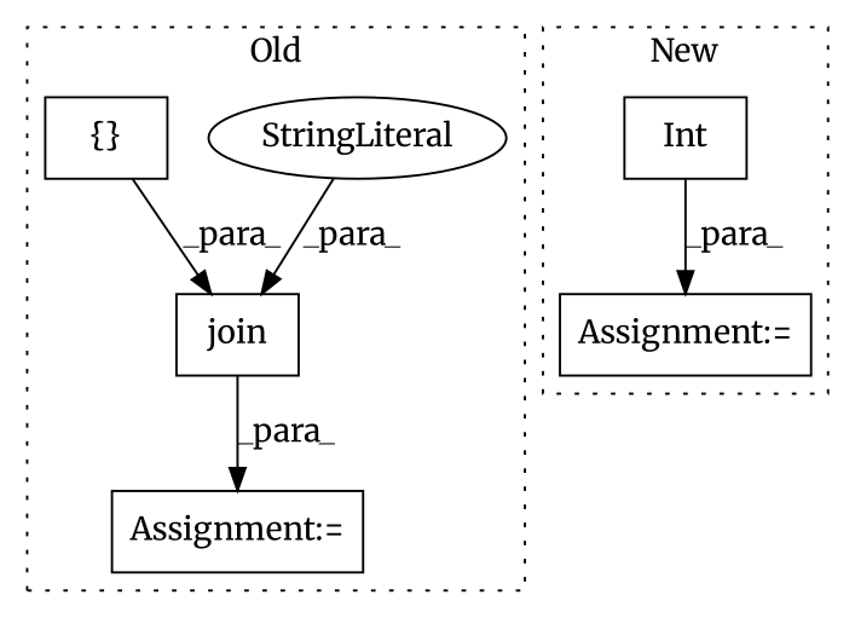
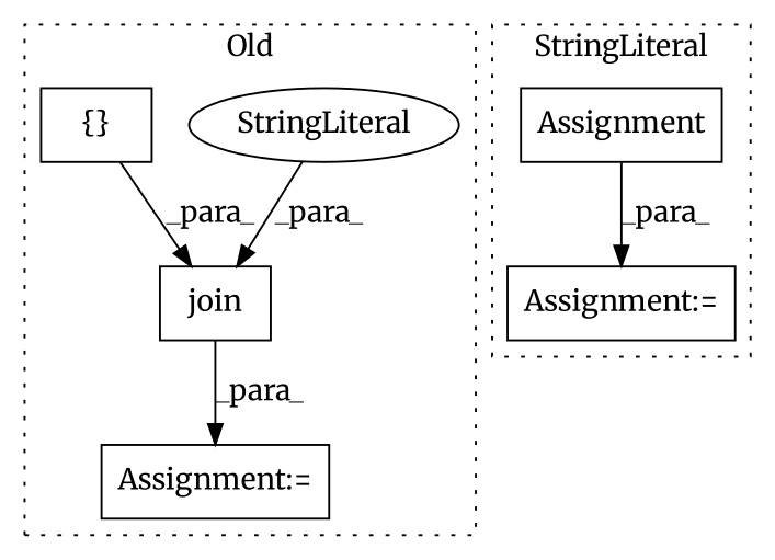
  digraph {
    fontname=Merriweather
    node [a=32 fontname=Merriweather l=2 shape=box]
    edge [fontname=Merriweather]
    n1 [l="5,1" label=join s="6183,6193"]
    n2 [a=7 label="Assignment:=" s=6204]
    n3 [a=45 l=6 label=StringLiteral s=6176 shape=ellipse]
    n4 [a=4 label="{}" s=5784]
-   n5 [l="4,1" label=Int s="5185,5201"]
+   n5 [l="4,1" label=Assignment s="5185,5201"]
    n6 [a=7 label="Assignment:=" s=5147]
    subgraph cluster_1 {
      label=Old
      style=dotted
      n1
      n2
      n3
      n4
    }
    subgraph cluster_2 {
-     label=New
+     label=StringLiteral
      style=dotted
      n5
      n6
    }
    n1 -> n2 [label=_para_]
    n3 -> n1 [label=_para_]
    n4 -> n1 [label=_para_]
    n5 -> n6 [label=_para_]
  }
